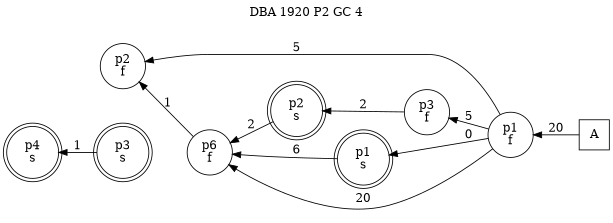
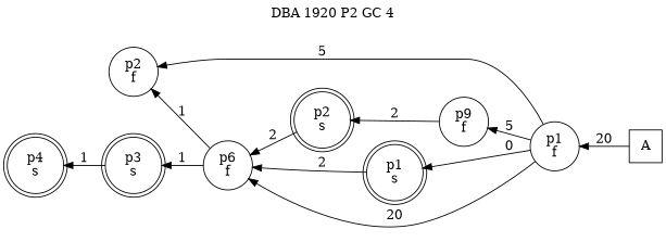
  digraph {
    label=" DBA 1920 P2 GC 4 "
    labelloc=tl
    rankdir=RL
    node [shape=circle]
    n1 [label=A shape=square]
    n2 [label="p1\nf"]
-   n3 [label="p3\nf"]
+   n3 [label="p9\nf"]
    n4 [label="p2\nf"]
    n5 [label="p6\nf"]
    n6 [label="p1\ns" shape=doublecircle]
    n7 [label="p2\ns" shape=doublecircle]
    n8 [label="p3\ns" shape=doublecircle]
    n9 [label="p4\ns" shape=doublecircle]
    n1 -> n2 [label=20]
    n2 -> n3 [label=5]
    n2 -> n4 [label=5]
    n2 -> n5 [label=20]
    n2 -> n6 [label=0]
    n3 -> n7 [label=2]
    n5 -> n4 [label=1]
-   n6 -> n5 [label=6]
+   n5 -> n8 [label=1]
+   n6 -> n5 [label=2]
    n7 -> n5 [label=2]
    n8 -> n9 [label=1]
  }
